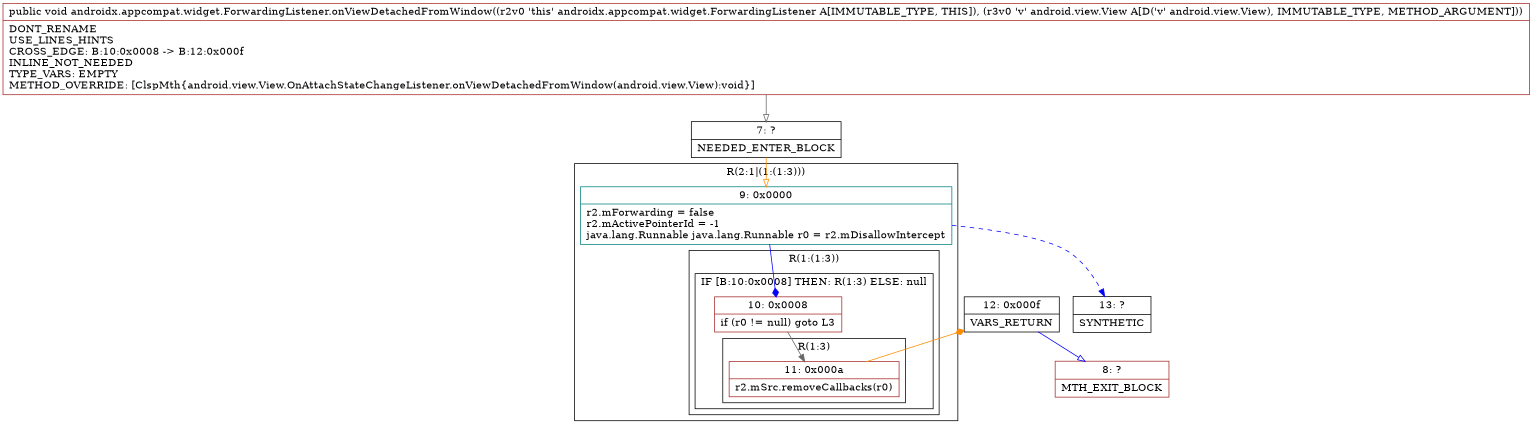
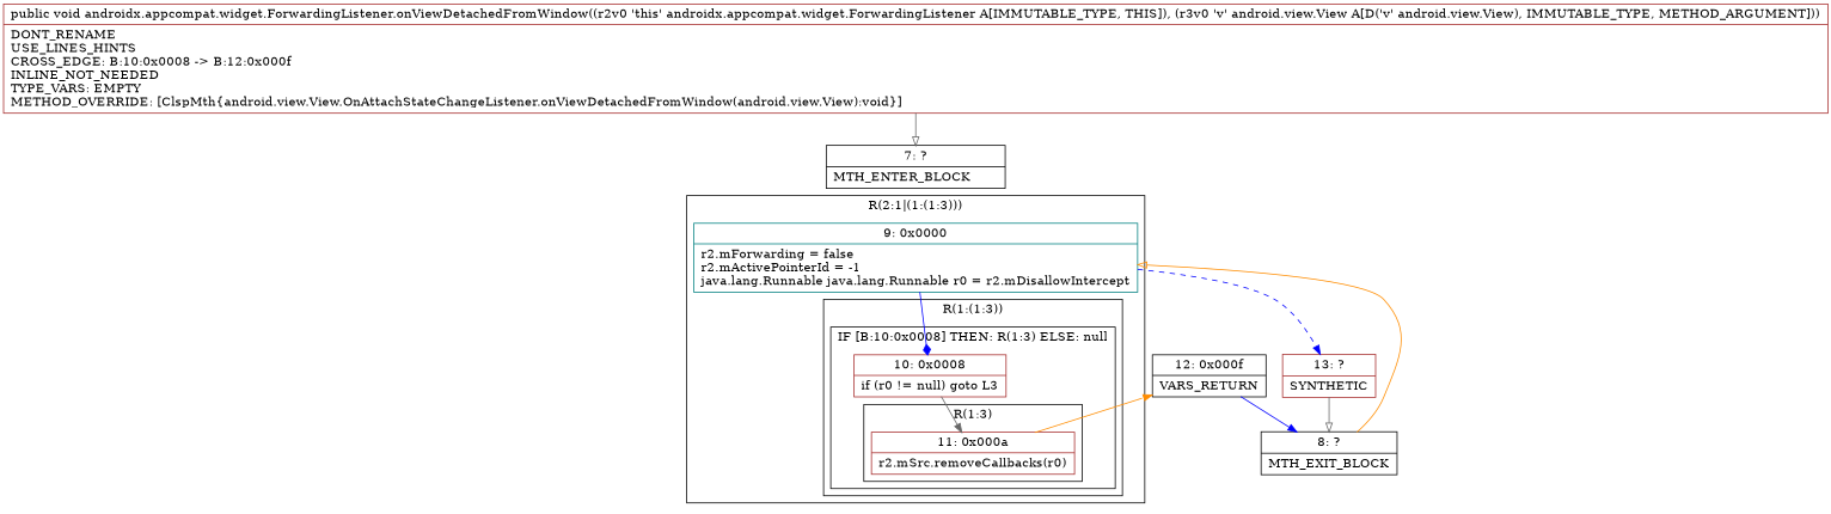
  digraph {
    node [color=brown shape=record]
    edge [arrowhead=onormal color=gray40]
    n1 [label="{11\:\ 0x000a|r2.mSrc.removeCallbacks(r0)\l}"]
    n2 [label="{10\:\ 0x0008|if (r0 != null) goto L3\l}"]
    n3 [color=teal label="{9\:\ 0x0000|r2.mForwarding = false\lr2.mActivePointerId = \-1\ljava.lang.Runnable java.lang.Runnable r0 = r2.mDisallowIntercept\l}"]
    n4 [color=black label="{12\:\ 0x000f|VARS_RETURN\l}"]
-   n5 [color=black label="{13\:\ ?|SYNTHETIC\l}"]
-   n6 [label="{8\:\ ?|MTH_EXIT_BLOCK\l}"]
-   n7 [color=black label="{7\:\ ?|NEEDED_ENTER_BLOCK\l}"]
+   n5 [label="{13\:\ ?|SYNTHETIC\l}"]
+   n6 [color=black label="{8\:\ ?|MTH_EXIT_BLOCK\l}"]
+   n7 [color=black label="{7\:\ ?|MTH_ENTER_BLOCK\l}"]
    n8 [label="{public void androidx.appcompat.widget.ForwardingListener.onViewDetachedFromWindow((r2v0 'this' androidx.appcompat.widget.ForwardingListener A[IMMUTABLE_TYPE, THIS]), (r3v0 'v' android.view.View A[D('v' android.view.View), IMMUTABLE_TYPE, METHOD_ARGUMENT]))  | DONT_RENAME\lUSE_LINES_HINTS\lCROSS_EDGE: B:10:0x0008 \-\> B:12:0x000f\lINLINE_NOT_NEEDED\lTYPE_VARS: EMPTY\lMETHOD_OVERRIDE: [ClspMth\{android.view.View.OnAttachStateChangeListener.onViewDetachedFromWindow(android.view.View):void\}]\l}"]
    subgraph cluster_1 {
      label="R(2:1|(1:(1:3)))"
      n3
      subgraph cluster_2 {
        label="R(1:(1:3))"
        subgraph cluster_3 {
          label="IF [B:10:0x0008] THEN: R(1:3) ELSE: null"
          n2
          subgraph cluster_4 {
            label="R(1:3)"
            n1
          }
        }
      }
    }
-   n1 -> n4 [arrowhead=diamond color=darkorange]
+   n1 -> n4 [arrowhead=normal color=darkorange]
    n2 -> n1 [arrowhead=normal]
    n3 -> n2 [arrowhead=diamond color=blue]
    n3 -> n5 [arrowhead=normal color=blue style=dashed]
-   n4 -> n6 [color=blue]
-   n7 -> n3 [color=darkorange]
+   n4 -> n6 [arrowhead=normal color=blue]
+   n5 -> n6
+   n6 -> n3 [color=darkorange]
    n8 -> n7
  }
